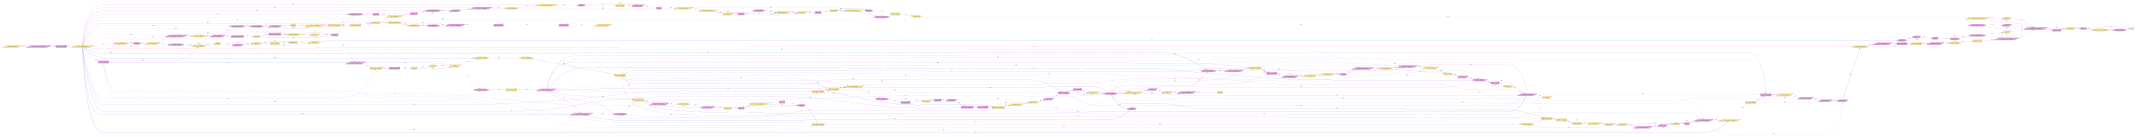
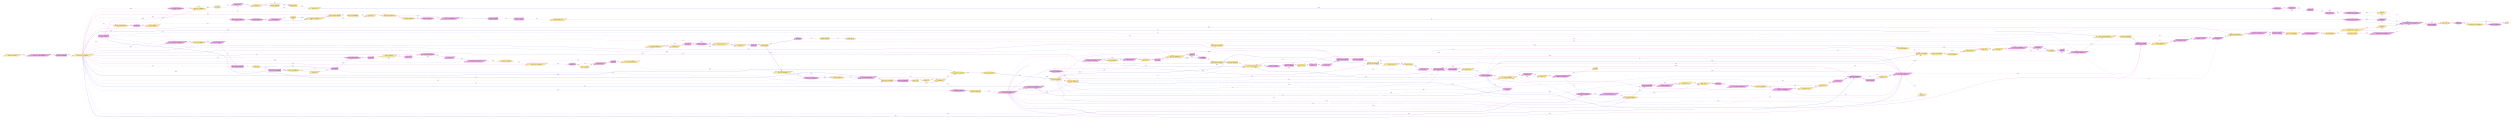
  digraph {
    fontname="IBM Plex Sans"
    rankdir=LR
    node [color=deeppink fillcolor=plum fontname="IBM Plex Sans" shape=parallelogram style=filled]
    edge [arrowhead=normal color=deeppink fontname="IBM Plex Sans" style=dashed]
    n1 [fillcolor=khaki label="sub sp , sp , # address"]
    n2 [label="stp x29 , x30 , [ sp , # address ]"]
    n3 [color=brown label="add x29 , sp , # address" shape=folder]
    n4 [fillcolor=khaki label="stur x0 , [ x29 , #- address ]"]
    n5 [label="str x1 , [ sp , # address ]" shape=folder]
    n6 [fillcolor=khaki label="ldur x8 , [ x29 , #- address ]" shape=ellipse]
    n7 [color=brown label="ldur x8 , [ x29 , #- address ]"]
    n8 [color=brown label="ldur x0 , [ x29 , #- address ]" shape=ellipse]
    n9 [label="ldur x8 , [ x29 , #- address ]" shape=folder]
    n10 [label="ldur x8 , [ x29 , #- address ]" shape=ellipse]
    n11 [color=brown label="ldur x9 , [ x29 , #- address ]" shape=folder]
    n12 [color=brown label="ldur x8 , [ x29 , #- address ]" shape=ellipse]
    n13 [fillcolor=khaki label="ldur x9 , [ x29 , #- address ]" shape=folder]
    n14 [color=brown label="ldur x8 , [ x29 , #- address ]" shape=ellipse]
    n15 [color=brown fillcolor=khaki label="ldur x8 , [ x29 , #- address ]" shape=ellipse]
    n16 [color=brown label="ldur x9 , [ x29 , #- address ]" shape=ellipse]
    n17 [label="ldur x8 , [ x29 , #- address ]"]
    n18 [fillcolor=khaki label="ldur x8 , [ x29 , #- address ]"]
    n19 [fillcolor=khaki label="ldur x9 , [ x29 , #- address ]" shape=folder]
    n20 [fillcolor=khaki label="ldur x8 , [ x29 , #- address ]" shape=ellipse]
    n21 [color=brown label="ldur x8 , [ x29 , #- address ]"]
    n22 [color=brown label="ldur x9 , [ x29 , #- address ]" shape=ellipse]
    n23 [color=brown fillcolor=khaki label="ldur x8 , [ x29 , #- address ]" shape=folder]
    n24 [fillcolor=khaki label="ldur x8 , [ x29 , #- address ]" shape=folder]
    n25 [color=brown label="ldur x9 , [ x29 , #- address ]" shape=folder]
    n26 [color=brown label="ldur x8 , [ x29 , #- address ]" shape=ellipse]
    n27 [label="ldur x9 , [ x29 , #- address ]"]
    n28 [color=brown fillcolor=khaki label="ldur x9 , [ x29 , #- address ]"]
    n29 [color=brown fillcolor=khaki label="ldur x8 , [ x29 , #- address ]" shape=ellipse]
    n30 [color=brown fillcolor=khaki label="ldr x1 , [ sp , # address ]" shape=ellipse]
    n31 [color=brown label="ldr x8 , [ sp , # address ]"]
    n32 [fillcolor=khaki label="ldr x8 , [ sp , # address ]"]
    n33 [label="ldr x9 , [ sp , # address ]"]
    n34 [label="ldr x8 , [ sp , # address ]"]
    n35 [color=brown fillcolor=khaki label="ldr x9 , [ sp , # address ]"]
    n36 [label="ldr x8 , [ x8 ]" shape=ellipse]
    n37 [color=brown fillcolor=khaki label="ldr x8 , [ x8 , # address ]" shape=ellipse]
    n38 [color=brown fillcolor=khaki label="bl symbol" shape=folder]
    n39 [color=brown fillcolor=khaki label="ldr x8 , [ x8 ]" shape=ellipse]
    n40 [color=brown label="ldr x8 , [ x8 , # address ]" shape=ellipse]
    n41 [color=brown fillcolor=khaki label="ldr x9 , [ x9 , # address ]" shape=ellipse]
    n42 [label="ldr x8 , [ x8 ]" shape=folder]
    n43 [color=brown label="ldr x9 , [ x9 , # address ]" shape=folder]
    n44 [color=brown fillcolor=khaki label="ldr x8 , [ x8 , # address ]" shape=folder]
    n45 [fillcolor=khaki label="ldr x8 , [ x8 , # address ]" shape=ellipse]
    n46 [label="str x8 , [ x9 ]"]
    n47 [fillcolor=khaki label="ldr x0 , [ x8 , # address ]" shape=ellipse]
    n48 [color=brown label="ldr x8 , [ x8 ]" shape=ellipse]
    n49 [fillcolor=khaki label="ldr x9 , [ x9 , # address ]" shape=folder]
    n50 [fillcolor=khaki label="ldr x9 , [ x8 , # address ]" shape=ellipse]
    n51 [label="str x9 , [ x8 , # address ]"]
    n52 [color=brown label="ldr x8 , [ x8 , # address ]" shape=ellipse]
+   n53 [fillcolor=khaki label="str x8 , [ x9 , # address ]" shape=ellipse]
    n54 [color=brown fillcolor=khaki label="ldr x8 , [ x8 , # address ]" shape=ellipse]
    n55 [fillcolor=khaki label="ldr x8 , [ x8 , # address ]" shape=folder]
    n56 [label="ldr x9 , [ x9 , # address ]" shape=folder]
    n57 [label="ldr x8 , [ x8 , # address ]"]
    n58 [color=brown fillcolor=khaki label="ldr x9 , [ x9 , # address ]" shape=ellipse]
    n59 [color=brown fillcolor=khaki label="ldr x9 , [ x9 , # address ]" shape=folder]
    n60 [label="ldr x9 , [ x8 , # address ]"]
    n61 [fillcolor=khaki label="str x9 , [ x8 , # address ]" shape=folder]
    n62 [fillcolor=khaki label="b.ge address"]
    n63 [fillcolor=khaki label="str x8 , [ x9 ]"]
    n64 [fillcolor=khaki label="b.ge address" shape=ellipse]
    n65 [label="cmp x8 , x9"]
    n66 [color=brown label="str x8 , [ x9 ]"]
    n67 [label="b.le address" shape=ellipse]
    n68 [color=brown label="cmp x8 , x9" shape=folder]
    n69 [fillcolor=khaki label="cbnz x8 , address"]
    n70 [label="cbnz x8 , address"]
    n71 [label="cmp w0 , # 0"]
    n72 [fillcolor=khaki label="cset w8 , eq"]
    n73 [label="b.ne address" shape=folder]
    n74 [label="cbz x8 , address"]
    n75 [color=brown fillcolor=khaki label="mov w9 , # address" shape=folder]
    n76 [fillcolor=khaki label="and w8 , w8 , w9" shape=folder]
    n77 [fillcolor=khaki label="mov w10 , w8"]
    n78 [label="sxtw x10 , w10" shape=ellipse]
    n79 [label="cmp x10 , # 0" shape=ellipse]
    n80 [color=brown label="cset w8 , ne" shape=folder]
    n81 [label="and w8 , w8 , w9" shape=ellipse]
    n82 [color=brown label="sturb w8 , [ x29 , #- address ]" shape=ellipse]
    n83 [fillcolor=khaki label="b address"]
    n84 [color=brown label="ldurb w8 , [ x29 , #- address ]"]
    n85 [label="mov w9 , # address" shape=folder]
    n86 [fillcolor=khaki label="and w8 , w8 , w9" shape=ellipse]
    n87 [label="ldp w0 , w8" shape=ellipse]
    n88 [fillcolor=khaki label="cmp x8 , x9"]
    n89 [color=brown fillcolor=khaki label="mov x9 , # address"]
    n90 [label="mul x8 , x8 , x9" shape=folder]
    n91 [fillcolor=khaki label="b address" shape=folder]
    n92 [color=brown fillcolor=khaki label="ldp x29 , x30 , [ sp , # address ]" shape=ellipse]
    n93 [color=brown fillcolor=khaki label=ret shape=ellipse]
    n94 [color=brown label="add sp , sp , # address" shape=ellipse]
    n95 [color=brown fillcolor=khaki label="ldr x9 , [ x9 ]" shape=folder]
    n96 [fillcolor=khaki label="cmp x8 , x9" shape=ellipse]
    n97 [label="str x8 , [ sp , # address ]"]
    n98 [color=brown fillcolor=khaki label="str x8 , [ sp , # address ]" shape=folder]
    n99 [label="bl symbol" shape=folder]
    n100 [fillcolor=khaki label="str x0 , [ sp , # address ]"]
    n101 [fillcolor=khaki label="mov x9 , # address" shape=folder]
    n102 [color=brown label="mul x1 , x8 , x9"]
    n103 [fillcolor=khaki label="ldr x8 , [ sp , # address ]"]
    n104 [color=brown fillcolor=khaki label="ldr x8 , [ sp , # address ]"]
    n105 [color=brown fillcolor=khaki label="cmp x8 , # 0"]
    n106 [label="cset w10 , eq" shape=folder]
    n107 [label="mov w11 , # address" shape=ellipse]
    n108 [color=brown fillcolor=khaki label="and w10 , w10 , w11"]
    n109 [fillcolor=khaki label="mov w8 , w10"]
    n110 [color=brown label="sxtw x8 , w8" shape=folder]
    n111 [fillcolor=khaki label="cbz x8 , address" shape=folder]
    n112 [label="mov w8 , # 0" shape=ellipse]
    n113 [color=brown fillcolor=khaki label="mov w9 , # address" shape=folder]
    n114 [fillcolor=khaki label="and w8 , w8 , w9" shape=ellipse]
    n115 [label="add x9 , x9 , # address" shape=ellipse]
    n116 [color=brown label="mov w10 , # address" shape=folder]
    n117 [label="mov w11 , # address" shape=folder]
    n118 [fillcolor=khaki label="and w10 , w10 , w11"]
    n119 [label="sturb w10 , [ x29 , #- address ]" shape=ellipse]
    n120 [color=brown label="b address"]
    n121 [fillcolor=khaki label="ldr x8 , [ sp , # address ]"]
    n122 [fillcolor=khaki label="ldr x9 , [ sp , # address ]" shape=folder]
    n123 [color=brown fillcolor=khaki label="ldr x9 , [ sp , # address ]"]
    n124 [color=brown fillcolor=khaki label="ldr x11 , [ sp , # address ]" shape=folder]
    n125 [label="ldr x8 , [ sp , # address ]" shape=folder]
    n126 [color=brown fillcolor=khaki label="ldr x9 , [ sp , # address ]" shape=ellipse]
    n127 [label="ldr x11 , [ sp , # address ]"]
    n128 [label="ldr x8 , [ sp , # address ]" shape=ellipse]
    n129 [label="ldr x10 , [ sp , # address ]" shape=folder]
    n130 [fillcolor=khaki label="ldr x9 , [ sp , # address ]" shape=folder]
    n131 [color=brown label="cmp x8 , # 0"]
    n132 [color=brown fillcolor=khaki label="cset w9 , le"]
    n133 [color=brown fillcolor=khaki label="subs x9 , x9 , # address" shape=folder]
    n134 [label="subs x9 , x9 , # address" shape=ellipse]
    n135 [color=brown fillcolor=khaki label="mul x10 , x10 , x11"]
    n136 [label="mov x9 , # address" shape=folder]
    n137 [color=brown fillcolor=khaki label="add x8 , x8 , x9"]
    n138 [color=brown label="subs x9 , x9 , # address" shape=folder]
    n139 [fillcolor=khaki label="mul x10 , x10 , x11"]
    n140 [label="mov x9 , # address" shape=folder]
    n141 [color=brown fillcolor=khaki label="add x8 , x8 , x9" shape=ellipse]
    n142 [color=brown fillcolor=khaki label="mov x11 , # address"]
    n143 [label="mul x10 , x11 , x10"]
    n144 [color=brown label="subs x9 , x9 , # address"]
    n145 [fillcolor=khaki label="add x8 , x8 , x9" shape=ellipse]
    n146 [color=brown label="tbnz w9 , # 0 , address"]
    n147 [fillcolor=khaki label="sturb w8 , [ x29 , #- address ]"]
    n148 [color=brown fillcolor=khaki label="b address"]
    n149 [fillcolor=khaki label="add x8 , x8 , x9" shape=folder]
    n150 [color=brown fillcolor=khaki label="ldr x8 , [ x8 ]"]
    n151 [fillcolor=khaki label="mov x10 , # address" shape=ellipse]
    n152 [color=brown fillcolor=khaki label="mul x9 , x10 , x9"]
    n153 [label="b address" shape=folder]
    n154 [label="add x8 , x8 , x9" shape=folder]
    n155 [label="ldr x8 , [ x8 ]"]
    n156 [color=brown label="mov x10 , # address" shape=folder]
    n157 [color=brown fillcolor=khaki label="mul x9 , x10 , x9" shape=folder]
    n158 [label="str x8 , [ x9 ]"]
    n159 [color=brown fillcolor=khaki label="add x9 , x9 , x10" shape=ellipse]
    n160 [color=brown label="str x8 , [ sp , # address ]" shape=ellipse]
    n161 [label="b address"]
    n162 [fillcolor=khaki label="b address" shape=folder]
    n163 [fillcolor=khaki label="add x8 , x8 , x9"]
    n164 [label="ldr x8 , [ x8 ]" shape=ellipse]
    n165 [label="mov x10 , # address"]
    n166 [color=brown fillcolor=khaki label="mul x9 , x10 , x9"]
    n167 [label="str x8 , [ x9 ]"]
    n168 [color=brown fillcolor=khaki label="add x9 , x9 , x10" shape=ellipse]
    n169 [label="str x8 , [ sp , # address ]"]
    n170 [fillcolor=khaki label="b address"]
    n171 [label="add x9 , x9 , x10"]
    n172 [color=brown label="add x9 , x9 , # address" shape=folder]
    n173 [label="mov w12 , # address"]
    n174 [color=brown fillcolor=khaki label="mov w13 , # address" shape=ellipse]
    n175 [fillcolor=khaki label="and w12 , w12 , w13" shape=folder]
    n176 [color=brown label="sturb w12 , [ x29 , #- address ]"]
    n177 [label="ldr x8 , [ x8 ]" shape=folder]
    n178 [color=brown fillcolor=khaki label="mov x10 , # address" shape=ellipse]
    n179 [label="mul x9 , x10 , x9"]
    n1 -> n2 [label=CFG style=solid]
    n2 -> n3 [arrowhead=vee color=blue label=CFG]
    n3 -> n4 [arrowhead=vee label=CFG]
    n4 -> n5 [arrowhead=vee color=purple label=CFG]
    n4 -> n6 [arrowhead=vee label=DFG]
    n4 -> n7 [arrowhead=vee color=purple label=DFG]
    n4 -> n8 [label=DFG]
    n4 -> n9 [label=DFG]
    n4 -> n10 [color=purple label=DFG]
    n4 -> n11 [arrowhead=vee color=purple label=DFG]
    n4 -> n12 [color=blue label=DFG]
    n4 -> n13 [color=blue label=DFG]
    n4 -> n14 [arrowhead=vee color=purple label=DFG]
    n4 -> n15 [arrowhead=vee color=blue label=DFG style=solid]
    n4 -> n16 [arrowhead=vee label=DFG style=solid]
    n4 -> n17 [color=blue label=DFG]
    n4 -> n18 [label=DFG style=solid]
    n4 -> n19 [arrowhead=vee label=DFG style=solid]
    n4 -> n20 [label=DFG]
    n4 -> n21 [arrowhead=vee color=blue label=DFG style=solid]
    n4 -> n22 [arrowhead=vee label=DFG]
    n4 -> n23 [arrowhead=vee label=DFG]
    n4 -> n24 [arrowhead=vee color=purple label=DFG style=solid]
    n4 -> n25 [arrowhead=vee color=purple label=DFG style=solid]
    n4 -> n26 [arrowhead=vee color=blue label=DFG style=solid]
    n4 -> n27 [color=purple label=DFG]
    n4 -> n28 [color=blue label=DFG style=solid]
    n4 -> n29 [arrowhead=vee label=DFG style=solid]
    n5 -> n6 [arrowhead=vee label=CFG]
    n5 -> n30 [label=DFG style=solid]
    n5 -> n31 [arrowhead=vee color=blue label=DFG style=solid]
    n5 -> n32 [arrowhead=vee color=purple label=DFG]
    n5 -> n33 [label=DFG]
    n5 -> n34 [arrowhead=vee color=blue label=DFG]
    n5 -> n35 [color=blue label=DFG]
    n6 -> n36 [arrowhead=vee color=purple label=DFG]
    n7 -> n37 [label=DFG style=solid]
    n8 -> n30 [label=CFG]
    n8 -> n38 [color=blue label=DFG]
    n9 -> n39 [label=DFG]
    n10 -> n40 [color=purple label=DFG]
    n11 -> n41 [color=blue label=DFG style=solid]
    n12 -> n42 [label=DFG style=solid]
    n13 -> n43 [label=DFG style=solid]
    n14 -> n44 [color=purple label=DFG style=solid]
    n15 -> n45 [arrowhead=vee label=DFG style=solid]
    n16 -> n46 [color=blue label=DFG style=solid]
    n17 -> n47 [label=DFG style=solid]
    n18 -> n48 [color=purple label=DFG]
    n19 -> n49 [label=DFG style=solid]
    n20 -> n50 [label=DFG style=solid]
    n20 -> n51 [label=DFG style=solid]
    n21 -> n52 [label=DFG]
+   n22 -> n53 [color=blue label=DFG style=solid]
    n23 -> n54 [arrowhead=vee color=purple label=DFG style=solid]
    n24 -> n55 [arrowhead=vee color=blue label=DFG]
    n25 -> n56 [arrowhead=vee label=DFG]
    n26 -> n57 [color=blue label=DFG style=solid]
    n27 -> n58 [arrowhead=vee color=purple label=DFG]
    n28 -> n59 [arrowhead=vee label=DFG]
    n29 -> n60 [color=purple label=DFG style=solid]
    n29 -> n61 [color=purple label=DFG]
    n30 -> n38 [arrowhead=vee label=DFG style=solid]
    n31 -> n13 [arrowhead=vee label=CFG]
    n31 -> n62 [arrowhead=vee color=purple label=DFG style=solid]
    n32 -> n19 [arrowhead=vee label=CFG style=solid]
    n32 -> n63 [color=blue label=DFG]
    n33 -> n64 [label=DFG]
    n33 -> n65 [label=CFG style=solid]
    n34 -> n28 [arrowhead=vee color=purple label=CFG style=solid]
    n34 -> n66 [color=purple label=DFG]
    n35 -> n67 [color=blue label=DFG style=solid]
    n35 -> n68 [label=CFG]
    n36 -> n69 [arrowhead=vee color=purple label=DFG]
    n37 -> n70 [color=blue label=DFG style=solid]
    n38 -> n71 [arrowhead=vee label=CFG]
    n38 -> n72 [label=DFG]
    n39 -> n11 [arrowhead=vee label=CFG style=solid]
    n39 -> n73 [color=blue label=DFG style=solid]
    n40 -> n74 [arrowhead=vee label=DFG style=solid]
    n41 -> n73 [arrowhead=vee label=DFG style=solid]
    n41 -> n88 [arrowhead=vee color=purple label=CFG]
    n42 -> n89 [arrowhead=vee label=CFG style=solid]
    n42 -> n90 [arrowhead=vee color=purple label=DFG]
    n43 -> n95 [color=purple label=DFG]
    n44 -> n97 [arrowhead=vee label=DFG style=solid]
    n45 -> n98 [color=blue label=DFG style=solid]
    n46 -> n17 [color=purple label=CFG style=solid]
    n47 -> n18 [color=purple label=CFG]
    n47 -> n99 [arrowhead=vee label=DFG]
    n48 -> n101 [arrowhead=vee label=CFG]
    n48 -> n102 [label=DFG style=solid]
    n49 -> n63 [color=blue label=DFG]
    n50 -> n115 [color=purple label=DFG style=solid]
    n51 -> n116 [color=blue label=CFG style=solid]
    n52 -> n130 [label=CFG style=solid]
    n52 -> n145 [color=purple label=DFG]
+   n53 -> n31 [color=purple label=CFG style=solid]
    n54 -> n122 [arrowhead=vee color=purple label=CFG]
    n54 -> n149 [arrowhead=vee label=DFG style=solid]
    n55 -> n123 [arrowhead=vee color=purple label=CFG]
    n55 -> n154 [color=purple label=DFG]
    n56 -> n124 [color=purple label=CFG]
    n56 -> n159 [arrowhead=vee color=purple label=DFG]
    n57 -> n126 [color=purple label=CFG]
    n57 -> n163 [color=blue label=DFG]
    n58 -> n127 [arrowhead=vee color=purple label=CFG style=solid]
    n58 -> n168 [label=DFG style=solid]
    n59 -> n129 [color=purple label=CFG style=solid]
    n59 -> n171 [arrowhead=vee label=DFG]
    n60 -> n172 [color=purple label=DFG]
    n61 -> n173 [label=CFG style=solid]
    n62 -> n14 [label=CFG]
    n62 -> n15 [arrowhead=vee color=purple label=CFG style=solid]
    n63 -> n20 [label=CFG style=solid]
    n64 -> n34 [arrowhead=vee color=purple label=CFG style=solid]
    n64 -> n153 [color=purple label=CFG style=solid]
    n65 -> n64 [color=blue label=CFG]
    n66 -> n29 [color=blue label=CFG style=solid]
    n67 -> n23 [label=CFG style=solid]
    n67 -> n24 [color=blue label=CFG]
    n68 -> n67 [color=purple label=CFG]
    n69 -> n7 [arrowhead=vee color=purple label=CFG]
    n69 -> n8 [arrowhead=vee color=blue label=CFG]
    n70 -> n9 [arrowhead=vee color=purple label=CFG style=solid]
    n70 -> n10 [arrowhead=vee label=CFG]
    n71 -> n72 [arrowhead=vee color=blue label=CFG style=solid]
    n72 -> n75 [color=purple label=CFG style=solid]
    n72 -> n76 [color=blue label=DFG style=solid]
    n72 -> n77 [color=blue label=DFG]
    n73 -> n12 [arrowhead=vee color=purple label=CFG style=solid]
    n73 -> n31 [color=blue label=CFG]
    n74 -> n32 [color=blue label=CFG style=solid]
    n74 -> n91 [arrowhead=vee label=CFG]
    n75 -> n76 [color=purple label=CFG]
    n76 -> n77 [arrowhead=vee color=purple label=DFG]
    n77 -> n78 [color=blue label=DFG style=solid]
    n78 -> n79 [label=CFG style=solid]
    n78 -> n80 [label=DFG]
    n79 -> n80 [color=blue label=CFG]
    n80 -> n81 [arrowhead=vee label=DFG]
    n80 -> n82 [color=purple label=DFG]
    n81 -> n82 [label=DFG style=solid]
    n82 -> n83 [arrowhead=vee color=blue label=CFG]
    n82 -> n84 [arrowhead=vee color=blue label=DFG]
    n83 -> n84 [arrowhead=vee label=CFG]
    n84 -> n85 [arrowhead=vee label=CFG style=solid]
    n84 -> n86 [arrowhead=vee label=DFG]
    n85 -> n86 [arrowhead=vee label=CFG style=solid]
    n86 -> n87 [arrowhead=vee color=purple label=DFG style=solid]
    n87 -> n92 [color=purple label=CFG style=solid]
    n87 -> n93 [color=purple label=DFG style=solid]
    n88 -> n73 [arrowhead=vee color=purple label=CFG style=solid]
    n89 -> n90 [arrowhead=vee label=CFG style=solid]
    n90 -> n16 [color=blue label=CFG]
    n90 -> n46 [arrowhead=vee label=DFG]
    n91 -> n32 [arrowhead=vee color=blue label=CFG style=solid]
    n92 -> n94 [arrowhead=vee color=purple label=CFG]
    n94 -> n93 [color=blue label=CFG]
    n95 -> n62 [color=blue label=DFG style=solid]
    n95 -> n96 [color=purple label=CFG]
    n96 -> n62 [arrowhead=vee label=CFG]
    n97 -> n21 [label=CFG style=solid]
    n97 -> n121 [label=DFG]
    n97 -> n122 [label=DFG]
    n97 -> n123 [color=blue label=DFG style=solid]
    n97 -> n124 [color=purple label=DFG style=solid]
    n97 -> n125 [color=blue label=DFG]
    n97 -> n126 [color=purple label=DFG style=solid]
    n97 -> n127 [arrowhead=vee color=purple label=DFG]
    n97 -> n128 [color=blue label=DFG style=solid]
    n97 -> n129 [arrowhead=vee label=DFG style=solid]
    n97 -> n130 [label=DFG style=solid]
    n98 -> n121 [color=purple label=DFG]
    n98 -> n122 [label=DFG style=solid]
    n98 -> n123 [arrowhead=vee color=purple label=DFG]
    n98 -> n124 [color=blue label=DFG style=solid]
    n98 -> n125 [color=purple label=DFG style=solid]
    n98 -> n126 [arrowhead=vee color=purple label=DFG style=solid]
    n98 -> n127 [arrowhead=vee color=blue label=DFG]
    n98 -> n128 [arrowhead=vee color=blue label=DFG]
    n98 -> n129 [color=purple label=DFG]
    n98 -> n130 [label=DFG]
    n99 -> n100 [color=purple label=DFG]
    n100 -> n103 [arrowhead=vee color=purple label=DFG]
    n100 -> n104 [color=purple label=DFG]
    n101 -> n102 [arrowhead=vee color=purple label=CFG]
    n102 -> n99 [arrowhead=vee label=DFG]
    n103 -> n105 [color=blue label=CFG style=solid]
    n103 -> n106 [arrowhead=vee label=DFG style=solid]
    n104 -> n22 [arrowhead=vee color=blue label=CFG style=solid]
+   n104 -> n53 [arrowhead=vee color=purple label=DFG]
    n105 -> n106 [arrowhead=vee label=CFG style=solid]
    n106 -> n107 [color=purple label=CFG style=solid]
    n106 -> n108 [color=purple label=DFG style=solid]
    n106 -> n109 [arrowhead=vee color=blue label=DFG]
    n107 -> n108 [arrowhead=vee color=blue label=CFG style=solid]
    n108 -> n109 [color=purple label=DFG style=solid]
    n109 -> n110 [arrowhead=vee color=purple label=DFG style=solid]
    n110 -> n111 [color=purple label=DFG style=solid]
    n111 -> n104 [color=blue label=CFG style=solid]
    n111 -> n112 [arrowhead=vee color=blue label=CFG style=solid]
    n112 -> n113 [arrowhead=vee color=purple label=CFG]
    n113 -> n114 [arrowhead=vee color=purple label=CFG style=solid]
    n114 -> n147 [color=purple label=CFG]
    n115 -> n51 [arrowhead=vee label=DFG]
    n116 -> n117 [arrowhead=vee color=blue label=CFG]
    n117 -> n118 [arrowhead=vee color=purple label=CFG]
    n118 -> n119 [color=purple label=CFG style=solid]
    n119 -> n84 [arrowhead=vee color=blue label=DFG]
    n119 -> n120 [color=blue label=CFG style=solid]
    n120 -> n84 [arrowhead=vee color=purple label=CFG style=solid]
    n121 -> n131 [arrowhead=vee color=purple label=CFG]
    n121 -> n132 [color=blue label=DFG]
    n122 -> n133 [label=DFG]
    n123 -> n134 [color=blue label=DFG]
    n124 -> n135 [arrowhead=vee label=DFG]
    n125 -> n136 [arrowhead=vee color=blue label=CFG]
    n125 -> n137 [arrowhead=vee color=purple label=DFG]
    n126 -> n138 [arrowhead=vee color=blue label=DFG style=solid]
    n127 -> n139 [arrowhead=vee color=blue label=DFG]
    n128 -> n140 [color=purple label=CFG style=solid]
    n128 -> n141 [color=purple label=DFG]
    n129 -> n142 [arrowhead=vee label=CFG style=solid]
    n129 -> n143 [arrowhead=vee label=DFG]
    n130 -> n144 [arrowhead=vee label=DFG]
    n131 -> n132 [arrowhead=vee label=CFG]
    n132 -> n146 [color=purple label=DFG style=solid]
    n133 -> n151 [label=CFG]
    n133 -> n152 [color=purple label=DFG]
    n134 -> n156 [arrowhead=vee color=blue label=CFG]
    n134 -> n157 [arrowhead=vee label=DFG style=solid]
    n135 -> n159 [arrowhead=vee color=blue label=DFG style=solid]
    n136 -> n137 [arrowhead=vee color=blue label=CFG]
    n137 -> n160 [color=purple label=DFG style=solid]
    n138 -> n165 [arrowhead=vee label=CFG style=solid]
    n138 -> n166 [arrowhead=vee label=DFG style=solid]
    n139 -> n168 [color=purple label=DFG style=solid]
    n140 -> n141 [label=CFG]
    n141 -> n169 [color=purple label=DFG style=solid]
    n142 -> n143 [arrowhead=vee color=blue label=CFG]
    n143 -> n171 [arrowhead=vee label=DFG style=solid]
    n144 -> n178 [arrowhead=vee color=blue label=CFG]
    n144 -> n179 [arrowhead=vee color=blue label=DFG style=solid]
    n145 -> n177 [label=DFG]
    n146 -> n26 [arrowhead=vee color=purple label=CFG style=solid]
    n146 -> n162 [color=purple label=CFG style=solid]
    n147 -> n84 [color=purple label=DFG style=solid]
    n147 -> n148 [label=CFG style=solid]
    n148 -> n84 [arrowhead=vee color=blue label=CFG style=solid]
    n149 -> n150 [color=blue label=DFG]
    n150 -> n33 [arrowhead=vee label=CFG style=solid]
    n150 -> n64 [label=DFG style=solid]
    n151 -> n152 [arrowhead=vee label=CFG]
    n152 -> n149 [arrowhead=vee color=purple label=DFG]
    n153 -> n34 [color=blue label=CFG]
    n154 -> n155 [label=DFG]
    n155 -> n25 [arrowhead=vee color=blue label=CFG style=solid]
    n155 -> n158 [label=DFG]
    n156 -> n157 [label=CFG style=solid]
    n157 -> n154 [arrowhead=vee color=blue label=DFG]
    n158 -> n125 [label=CFG style=solid]
    n159 -> n158 [color=purple label=DFG style=solid]
    n160 -> n121 [label=DFG]
    n160 -> n122 [color=blue label=DFG style=solid]
    n160 -> n123 [arrowhead=vee color=blue label=DFG style=solid]
    n160 -> n124 [color=purple label=DFG]
    n160 -> n125 [color=blue label=DFG]
    n160 -> n126 [arrowhead=vee color=blue label=DFG]
    n160 -> n127 [label=DFG style=solid]
    n160 -> n128 [arrowhead=vee label=DFG style=solid]
    n160 -> n129 [arrowhead=vee color=blue label=DFG]
    n160 -> n130 [color=blue label=DFG]
    n160 -> n161 [color=blue label=CFG style=solid]
    n161 -> n21 [arrowhead=vee color=blue label=CFG style=solid]
    n162 -> n34 [arrowhead=vee label=CFG]
    n163 -> n164 [arrowhead=vee color=blue label=DFG style=solid]
    n164 -> n27 [arrowhead=vee color=purple label=CFG style=solid]
    n164 -> n167 [label=DFG]
    n165 -> n166 [arrowhead=vee label=CFG style=solid]
    n166 -> n163 [color=blue label=DFG style=solid]
    n167 -> n128 [arrowhead=vee color=blue label=CFG style=solid]
    n168 -> n167 [color=purple label=DFG style=solid]
    n169 -> n121 [arrowhead=vee color=purple label=DFG style=solid]
    n169 -> n122 [color=blue label=DFG]
    n169 -> n123 [arrowhead=vee label=DFG style=solid]
    n169 -> n124 [arrowhead=vee color=blue label=DFG]
    n169 -> n125 [label=DFG style=solid]
    n169 -> n126 [arrowhead=vee label=DFG]
    n169 -> n127 [label=DFG style=solid]
    n169 -> n128 [color=blue label=DFG]
    n169 -> n129 [arrowhead=vee label=DFG]
    n169 -> n130 [arrowhead=vee color=blue label=DFG style=solid]
    n169 -> n170 [arrowhead=vee color=blue label=CFG]
    n170 -> n121 [color=blue label=CFG]
    n171 -> n66 [arrowhead=vee color=blue label=DFG style=solid]
    n172 -> n61 [arrowhead=vee color=purple label=DFG]
    n173 -> n174 [color=blue label=CFG]
    n174 -> n175 [arrowhead=vee color=blue label=CFG]
    n175 -> n176 [arrowhead=vee label=CFG style=solid]
    n176 -> n84 [arrowhead=vee color=purple label=DFG]
    n177 -> n35 [color=purple label=CFG style=solid]
    n177 -> n67 [arrowhead=vee color=blue label=DFG]
    n178 -> n179 [color=blue label=CFG]
    n179 -> n145 [color=purple label=DFG style=solid]
  }
